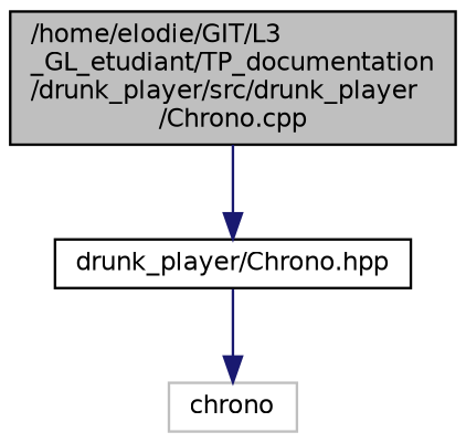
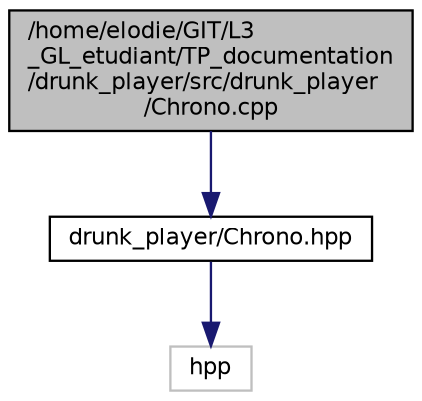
  digraph {
    node [color=black fillcolor=white fontname=Helvetica fontsize=10 shape=record style=filled]
    edge [color=midnightblue fontname=Helvetica fontsize=10 labelfontname=Helvetica labelfontsize=10 style=solid]
    n1 [fillcolor=grey75 fontcolor=black height=0.2 label="/home/elodie/GIT/L3\l_GL_etudiant/TP_documentation\l/drunk_player/src/drunk_player\l/Chrono.cpp" width=0.4]
    n2 [height=0.2 label="drunk_player/Chrono.hpp" width=0.4]
-   n3 [color=grey75 height=0.2 label=chrono width=0.4]
+   n3 [color=grey75 height=0.2 label=hpp width=0.4]
    n1 -> n2
    n2 -> n3
  }
